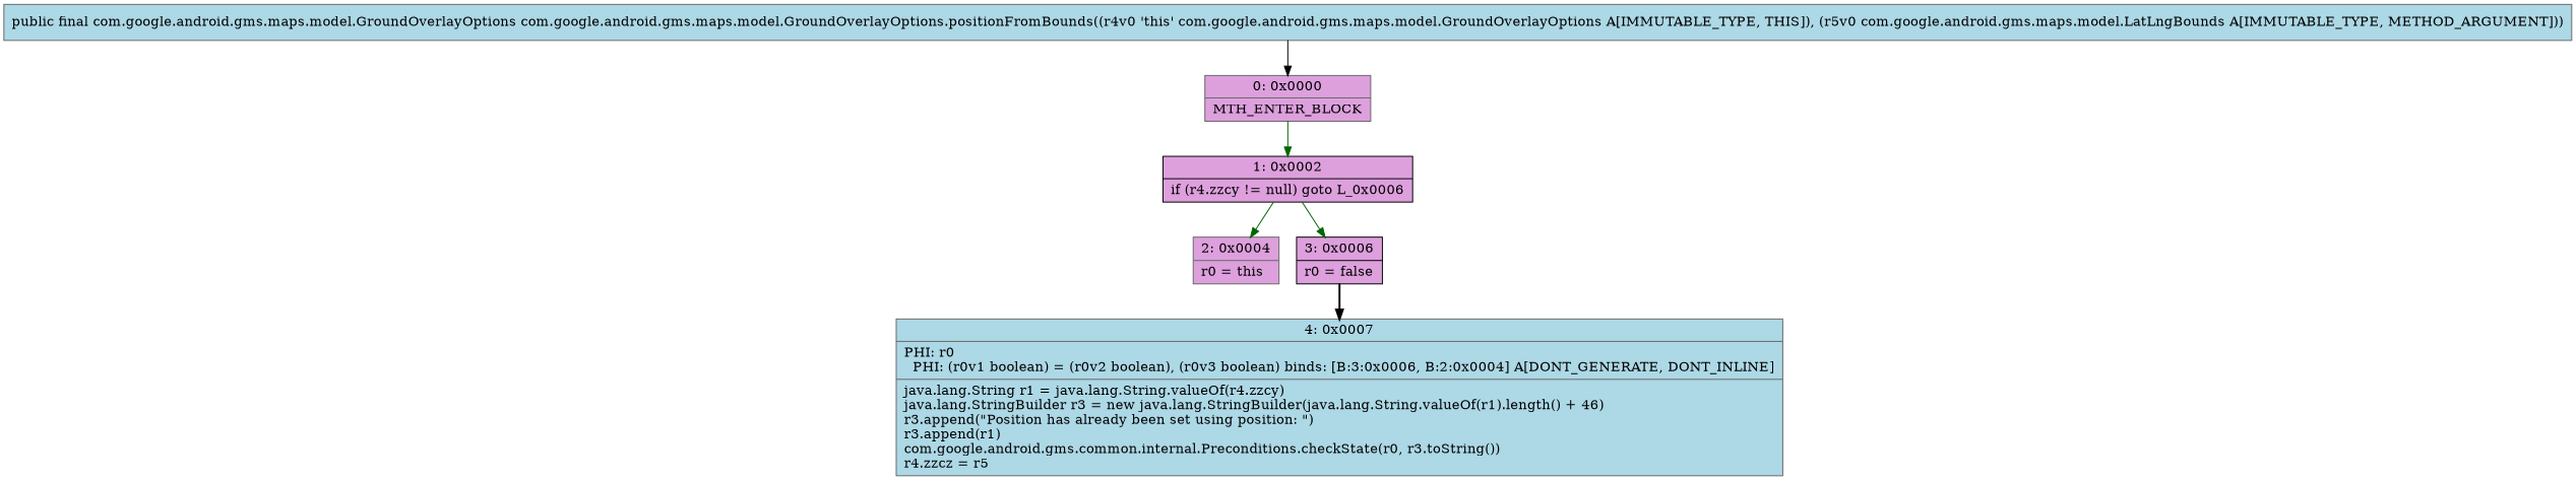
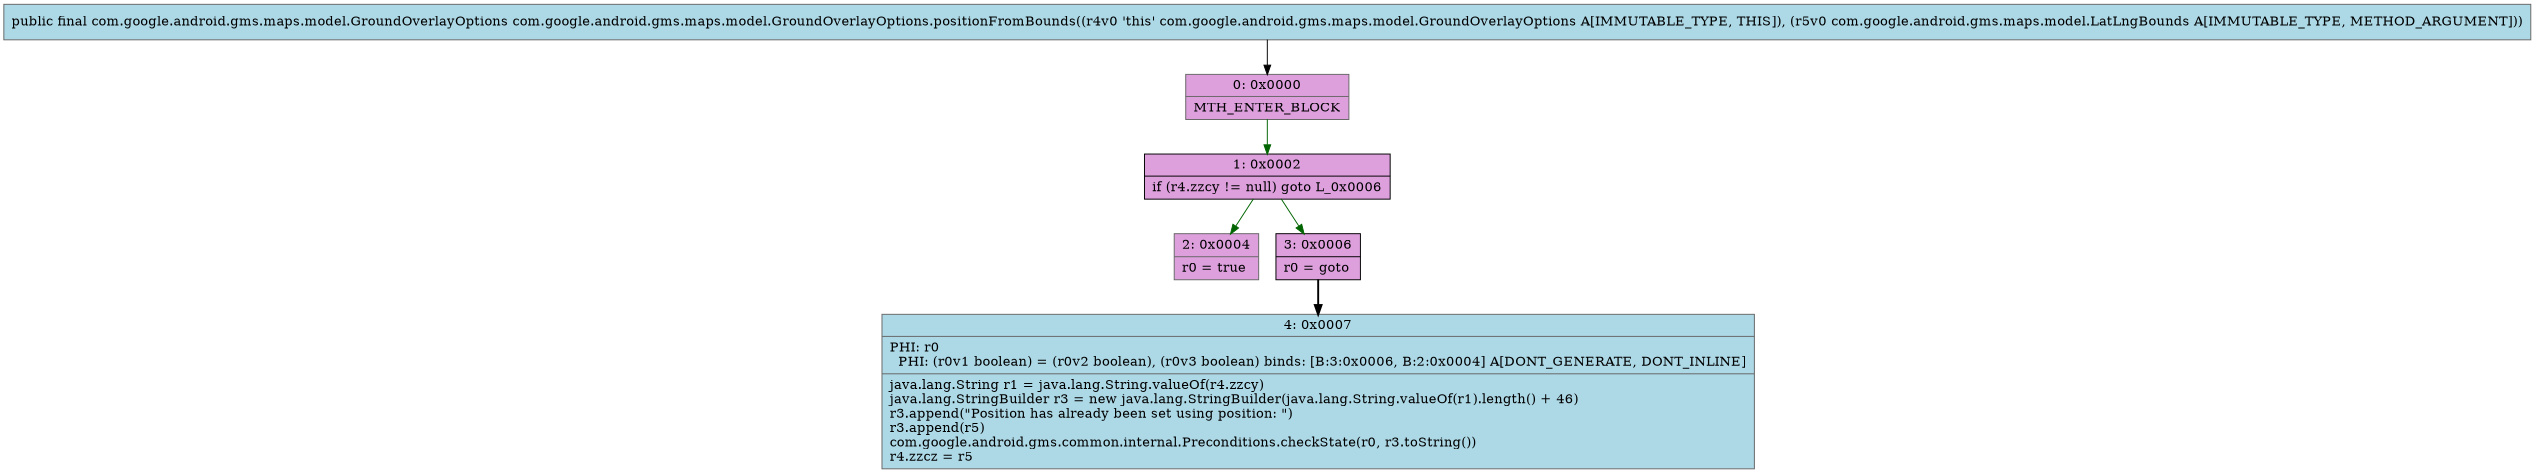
  digraph {
    node [color=gray40 fillcolor=plum shape=record style=filled]
    edge [color=darkgreen style=solid]
    n1 [label="{0\:\ 0x0000|MTH_ENTER_BLOCK\l}"]
    n2 [color=black label="{1\:\ 0x0002|if (r4.zzcy != null) goto L_0x0006\l}"]
-   n3 [label="{2\:\ 0x0004|r0 = this\l}"]
-   n4 [color=black label="{3\:\ 0x0006|r0 = false\l}"]
-   n5 [fillcolor=lightblue label="{4\:\ 0x0007|PHI: r0 \l  PHI: (r0v1 boolean) = (r0v2 boolean), (r0v3 boolean) binds: [B:3:0x0006, B:2:0x0004] A[DONT_GENERATE, DONT_INLINE]\l|java.lang.String r1 = java.lang.String.valueOf(r4.zzcy)\ljava.lang.StringBuilder r3 = new java.lang.StringBuilder(java.lang.String.valueOf(r1).length() + 46)\lr3.append(\"Position has already been set using position: \")\lr3.append(r1)\lcom.google.android.gms.common.internal.Preconditions.checkState(r0, r3.toString())\lr4.zzcz = r5\l}"]
+   n3 [label="{2\:\ 0x0004|r0 = true\l}"]
+   n4 [color=black label="{3\:\ 0x0006|r0 = goto\l}"]
+   n5 [fillcolor=lightblue label="{4\:\ 0x0007|PHI: r0 \l  PHI: (r0v1 boolean) = (r0v2 boolean), (r0v3 boolean) binds: [B:3:0x0006, B:2:0x0004] A[DONT_GENERATE, DONT_INLINE]\l|java.lang.String r1 = java.lang.String.valueOf(r4.zzcy)\ljava.lang.StringBuilder r3 = new java.lang.StringBuilder(java.lang.String.valueOf(r1).length() + 46)\lr3.append(\"Position has already been set using position: \")\lr3.append(r5)\lcom.google.android.gms.common.internal.Preconditions.checkState(r0, r3.toString())\lr4.zzcz = r5\l}"]
    n6 [fillcolor=lightblue label="{public final com.google.android.gms.maps.model.GroundOverlayOptions com.google.android.gms.maps.model.GroundOverlayOptions.positionFromBounds((r4v0 'this' com.google.android.gms.maps.model.GroundOverlayOptions A[IMMUTABLE_TYPE, THIS]), (r5v0 com.google.android.gms.maps.model.LatLngBounds A[IMMUTABLE_TYPE, METHOD_ARGUMENT])) }"]
    n1 -> n2
    n2 -> n3
    n2 -> n4
    n4 -> n5 [color=black style=bold]
    n6 -> n1 [color=black]
  }
